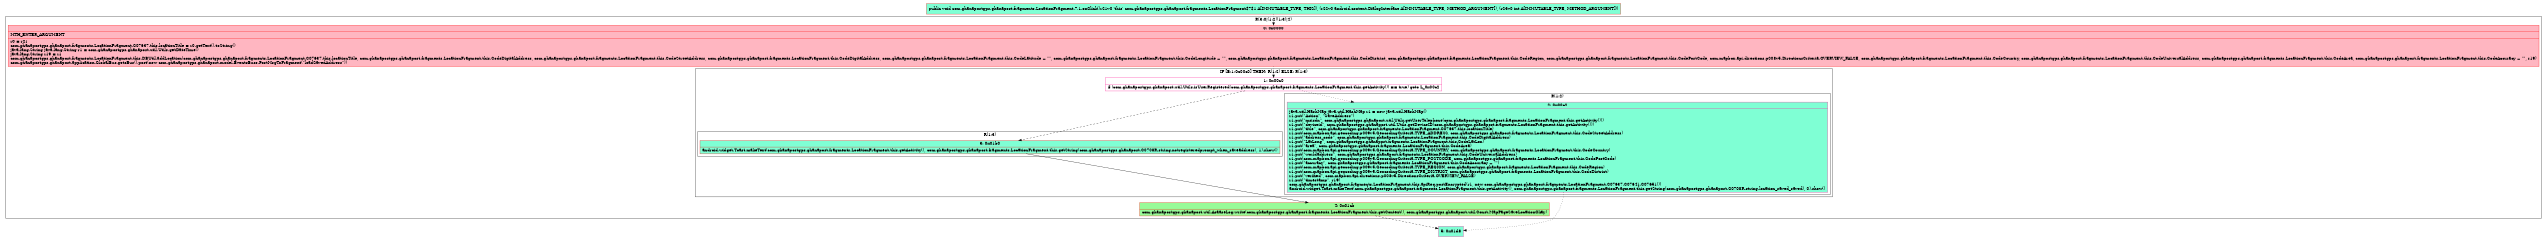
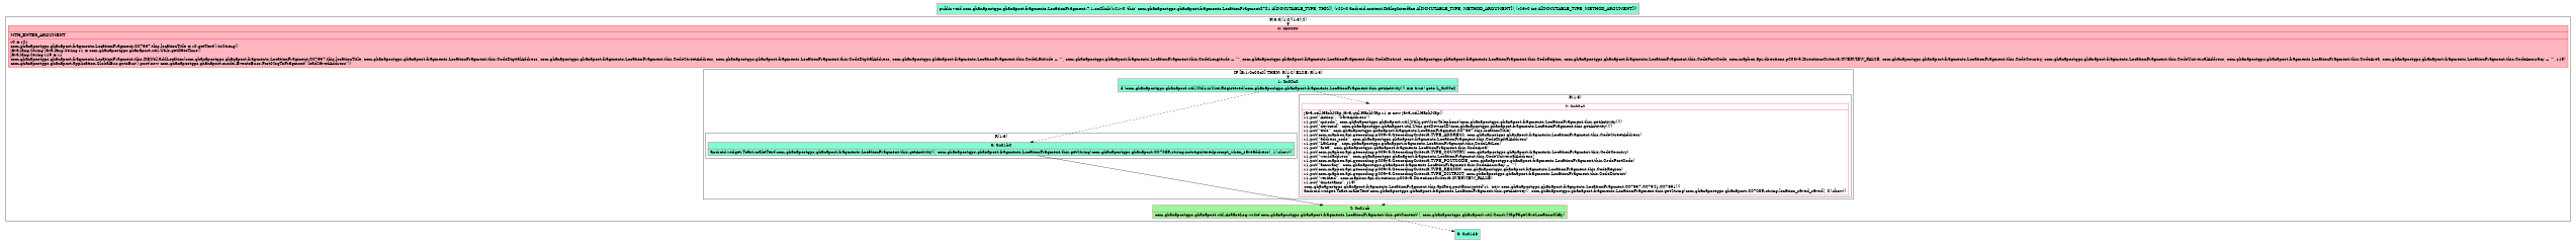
  digraph {
    node [color=deeppink fillcolor=aquamarine shape=record style=filled]
    edge [style=dotted]
-   n1 [label="{2\:\ 0x00c2|java.util.HashMap java.util.HashMap r1 = new java.util.HashMap()\lr1.put(\"Action\", \"SaveAddress\")\lr1.put(\"msisdn\", com.ghanapostgps.ghanapost.util.Utils.getUserTelephone(com.ghanapostgps.ghanapost.fragments.LocationFragment.this.getActivity()))\lr1.put(\"deviceid\", com.ghanapostgps.ghanapost.util.Utils.getDeviceID(com.ghanapostgps.ghanapost.fragments.LocationFragment.this.getActivity()))\lr1.put(\"title\", com.ghanapostgps.ghanapost.fragments.LocationFragment.C07637.this.locationTitle)\lr1.put(com.mapbox.api.geocoding.p009v5.GeocodingCriteria.TYPE_ADDRESS, com.ghanapostgps.ghanapost.fragments.LocationFragment.this.CodeStreetAddress)\lr1.put(\"address_code\", com.ghanapostgps.ghanapost.fragments.LocationFragment.this.CodeDigitalAddress)\lr1.put(\"LatLong\", com.ghanapostgps.ghanapost.fragments.LocationFragment.this.CodeLatLon)\lr1.put(\"area\", com.ghanapostgps.ghanapost.fragments.LocationFragment.this.CodeArea)\lr1.put(com.mapbox.api.geocoding.p009v5.GeocodingCriteria.TYPE_COUNTRY, com.ghanapostgps.ghanapost.fragments.LocationFragment.this.CodeCountry)\lr1.put(\"worldaddress\", com.ghanapostgps.ghanapost.fragments.LocationFragment.this.CodeUniversalAddress)\lr1.put(com.mapbox.api.geocoding.p009v5.GeocodingCriteria.TYPE_POSTCODE, com.ghanapostgps.ghanapost.fragments.LocationFragment.this.CodePostCode)\lr1.put(\"accuracy\", com.ghanapostgps.ghanapost.fragments.LocationFragment.this.CodeAccuracy + \"\")\lr1.put(com.mapbox.api.geocoding.p009v5.GeocodingCriteria.TYPE_REGION, com.ghanapostgps.ghanapost.fragments.LocationFragment.this.CodeRegion)\lr1.put(com.mapbox.api.geocoding.p009v5.GeocodingCriteria.TYPE_DISTRICT, com.ghanapostgps.ghanapost.fragments.LocationFragment.this.CodeDistrict)\lr1.put(\"verified\", com.mapbox.api.directions.p008v5.DirectionsCriteria.OVERVIEW_FALSE)\lr1.put(\"timestamp\", r19)\lcom.ghanapostgps.ghanapost.fragments.LocationFragment.this.apiReq.postEncrypted(r1, new com.ghanapostgps.ghanapost.fragments.LocationFragment.C07637.C07641.C07651())\landroid.widget.Toast.makeText(com.ghanapostgps.ghanapost.fragments.LocationFragment.this.getActivity(), com.ghanapostgps.ghanapost.fragments.LocationFragment.this.getString(com.ghanapostgps.ghanapost.C0708R.string.location_saved_saved), 0).show()\l}"]
+   n1 [fillcolor=white label="{2\:\ 0x00c2|java.util.HashMap java.util.HashMap r1 = new java.util.HashMap()\lr1.put(\"Action\", \"SaveAddress\")\lr1.put(\"msisdn\", com.ghanapostgps.ghanapost.util.Utils.getUserTelephone(com.ghanapostgps.ghanapost.fragments.LocationFragment.this.getActivity()))\lr1.put(\"deviceid\", com.ghanapostgps.ghanapost.util.Utils.getDeviceID(com.ghanapostgps.ghanapost.fragments.LocationFragment.this.getActivity()))\lr1.put(\"title\", com.ghanapostgps.ghanapost.fragments.LocationFragment.C07637.this.locationTitle)\lr1.put(com.mapbox.api.geocoding.p009v5.GeocodingCriteria.TYPE_ADDRESS, com.ghanapostgps.ghanapost.fragments.LocationFragment.this.CodeStreetAddress)\lr1.put(\"address_code\", com.ghanapostgps.ghanapost.fragments.LocationFragment.this.CodeDigitalAddress)\lr1.put(\"LatLong\", com.ghanapostgps.ghanapost.fragments.LocationFragment.this.CodeLatLon)\lr1.put(\"area\", com.ghanapostgps.ghanapost.fragments.LocationFragment.this.CodeArea)\lr1.put(com.mapbox.api.geocoding.p009v5.GeocodingCriteria.TYPE_COUNTRY, com.ghanapostgps.ghanapost.fragments.LocationFragment.this.CodeCountry)\lr1.put(\"worldaddress\", com.ghanapostgps.ghanapost.fragments.LocationFragment.this.CodeUniversalAddress)\lr1.put(com.mapbox.api.geocoding.p009v5.GeocodingCriteria.TYPE_POSTCODE, com.ghanapostgps.ghanapost.fragments.LocationFragment.this.CodePostCode)\lr1.put(\"accuracy\", com.ghanapostgps.ghanapost.fragments.LocationFragment.this.CodeAccuracy + \"\")\lr1.put(com.mapbox.api.geocoding.p009v5.GeocodingCriteria.TYPE_REGION, com.ghanapostgps.ghanapost.fragments.LocationFragment.this.CodeRegion)\lr1.put(com.mapbox.api.geocoding.p009v5.GeocodingCriteria.TYPE_DISTRICT, com.ghanapostgps.ghanapost.fragments.LocationFragment.this.CodeDistrict)\lr1.put(\"verified\", com.mapbox.api.directions.p008v5.DirectionsCriteria.OVERVIEW_FALSE)\lr1.put(\"timestamp\", r19)\lcom.ghanapostgps.ghanapost.fragments.LocationFragment.this.apiReq.postEncrypted(r1, new com.ghanapostgps.ghanapost.fragments.LocationFragment.C07637.C07641.C07651())\landroid.widget.Toast.makeText(com.ghanapostgps.ghanapost.fragments.LocationFragment.this.getActivity(), com.ghanapostgps.ghanapost.fragments.LocationFragment.this.getString(com.ghanapostgps.ghanapost.C0708R.string.location_saved_saved), 0).show()\l}"]
    n2 [color=red label="{3\:\ 0x01b0|android.widget.Toast.makeText(com.ghanapostgps.ghanapost.fragments.LocationFragment.this.getActivity(), com.ghanapostgps.ghanapost.fragments.LocationFragment.this.getString(com.ghanapostgps.ghanapost.C0708R.string.notregisteredprompt_when_saveaddress), 1).show()\l}"]
-   n3 [fillcolor=white label="{1\:\ 0x00c0|if (com.ghanapostgps.ghanapost.util.Utils.isUserRegistered(com.ghanapostgps.ghanapost.fragments.LocationFragment.this.getActivity()) == true) goto L_0x00c2\l}"]
+   n3 [label="{1\:\ 0x00c0|if (com.ghanapostgps.ghanapost.util.Utils.isUserRegistered(com.ghanapostgps.ghanapost.fragments.LocationFragment.this.getActivity()) == true) goto L_0x00c2\l}"]
    n4 [color=red fillcolor=lightpink label="{0\:\ 0x0000|MTH_ENTER_ARGUMENT\l|r0 = r21\lcom.ghanapostgps.ghanapost.fragments.LocationFragment.C07637.this.locationTitle = r0.getText().toString()\ljava.lang.String java.lang.String r1 = com.ghanapostgps.ghanapost.util.Utils.getDateTime()\ljava.lang.String r19 = r1\lcom.ghanapostgps.ghanapost.fragments.LocationFragment.this.DBUtil.addLocation(com.ghanapostgps.ghanapost.fragments.LocationFragment.C07637.this.locationTitle, com.ghanapostgps.ghanapost.fragments.LocationFragment.this.CodeDigitalAddress, com.ghanapostgps.ghanapost.fragments.LocationFragment.this.CodeStreetAddress, com.ghanapostgps.ghanapost.fragments.LocationFragment.this.CodeDigitalAddress, com.ghanapostgps.ghanapost.fragments.LocationFragment.this.CodeLatitude + \"\", com.ghanapostgps.ghanapost.fragments.LocationFragment.this.CodeLongitude + \"\", com.ghanapostgps.ghanapost.fragments.LocationFragment.this.CodeDistrict, com.ghanapostgps.ghanapost.fragments.LocationFragment.this.CodeRegion, com.ghanapostgps.ghanapost.fragments.LocationFragment.this.CodePostCode, com.mapbox.api.directions.p008v5.DirectionsCriteria.OVERVIEW_FALSE, com.ghanapostgps.ghanapost.fragments.LocationFragment.this.CodeCountry, com.ghanapostgps.ghanapost.fragments.LocationFragment.this.CodeUniversalAddress, com.ghanapostgps.ghanapost.fragments.LocationFragment.this.CodeArea, com.ghanapostgps.ghanapost.fragments.LocationFragment.this.CodeAccuracy + \"\", r19)\lcom.ghanapostgps.ghanapost.application.GlobalBus.getsBus().post(new com.ghanapostgps.ghanapost.model.EventsBuss.PostMsgToFragment(\"loadSavedAddress\"))\l}"]
-   n5 [color=red fillcolor=palegreen label="{4\:\ 0x01cb|com.ghanapostgps.ghanapost.util.AsaaseLog.write(com.ghanapostgps.ghanapost.fragments.LocationFragment.this.getContext(), com.ghanapostgps.ghanapost.util.Const.MapPageSaveLocationOkay)\l}"]
+   n5 [fillcolor=palegreen label="{4\:\ 0x01cb|com.ghanapostgps.ghanapost.util.AsaaseLog.write(com.ghanapostgps.ghanapost.fragments.LocationFragment.this.getContext(), com.ghanapostgps.ghanapost.util.Const.MapPageSaveLocationOkay)\l}"]
    n6 [label="{5\:\ 0x01d8}"]
    n7 [color=red label="{public void com.ghanapostgps.ghanapost.fragments.LocationFragment.7.1.onClick((r21v0 'this' com.ghanapostgps.ghanapost.fragments.LocationFragment$7$1 A[IMMUTABLE_TYPE, THIS]), (r22v0 android.content.DialogInterface A[IMMUTABLE_TYPE, METHOD_ARGUMENT]), (r23v0 int A[IMMUTABLE_TYPE, METHOD_ARGUMENT])) }"]
    subgraph cluster_1 {
      label="R(3:0|(1:2)(1:3)|4)"
      n4
      n5
      subgraph cluster_2 {
        label="IF [B:1:0x00c0] THEN: R(1:2) ELSE: R(1:3)"
        n3
        subgraph cluster_3 {
-         label="R(1:2)"
+         label="R(1:5)"
          n1
        }
        subgraph cluster_4 {
          label="R(1:3)"
          n2
        }
      }
    }
-   n1 -> n6
+   n1 -> n5
    n2 -> n5 [style=solid]
-   n3 -> n1
+   n3 -> n1 [style=dashed]
    n3 -> n2 [style=dashed]
    n4 -> n3
    n5 -> n6 [style=dashed]
    n7 -> n4
  }
